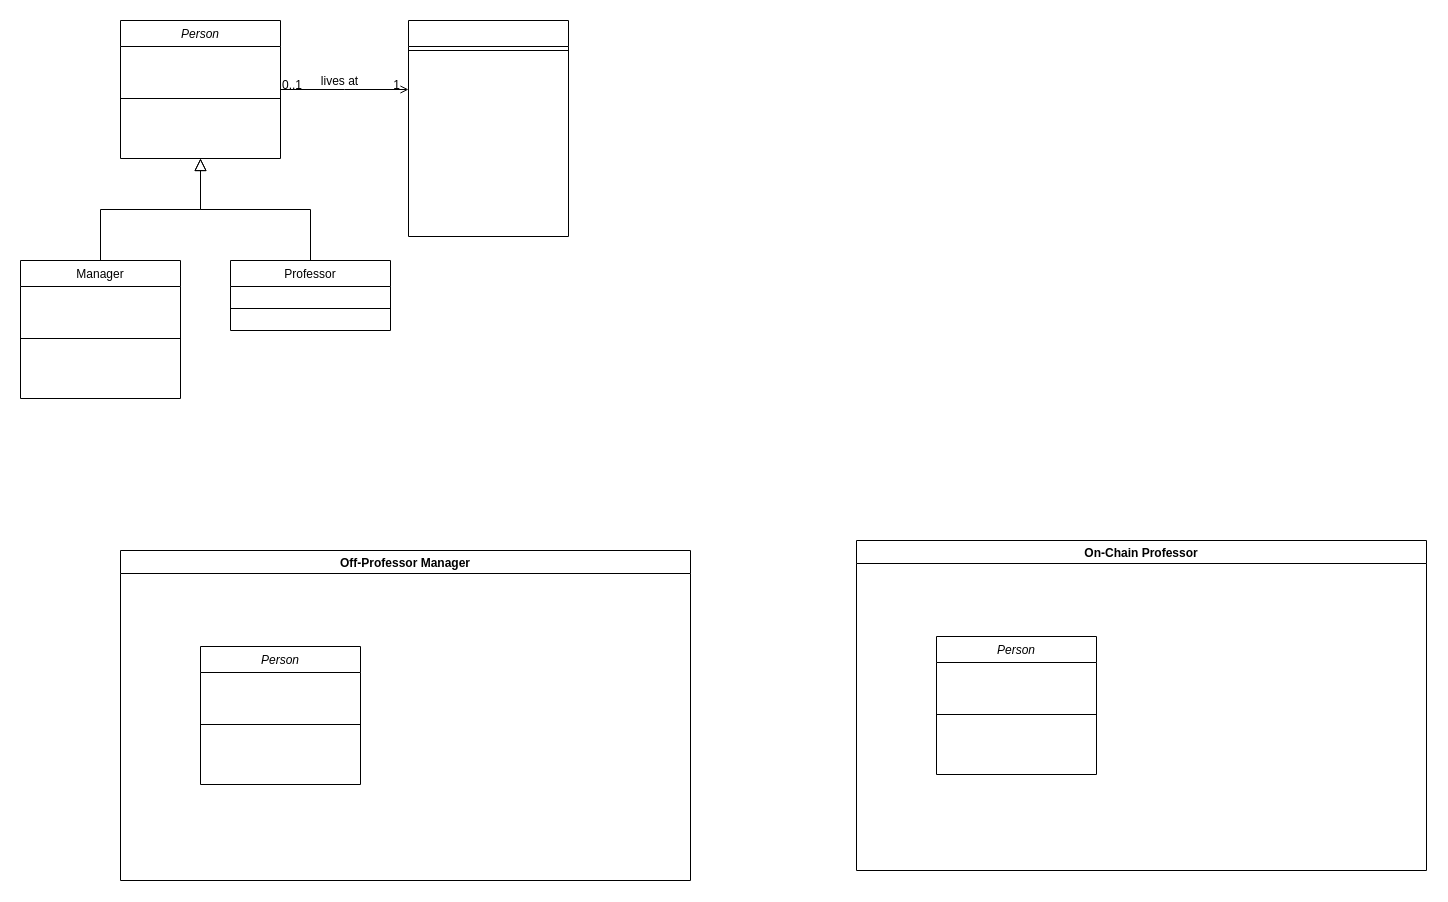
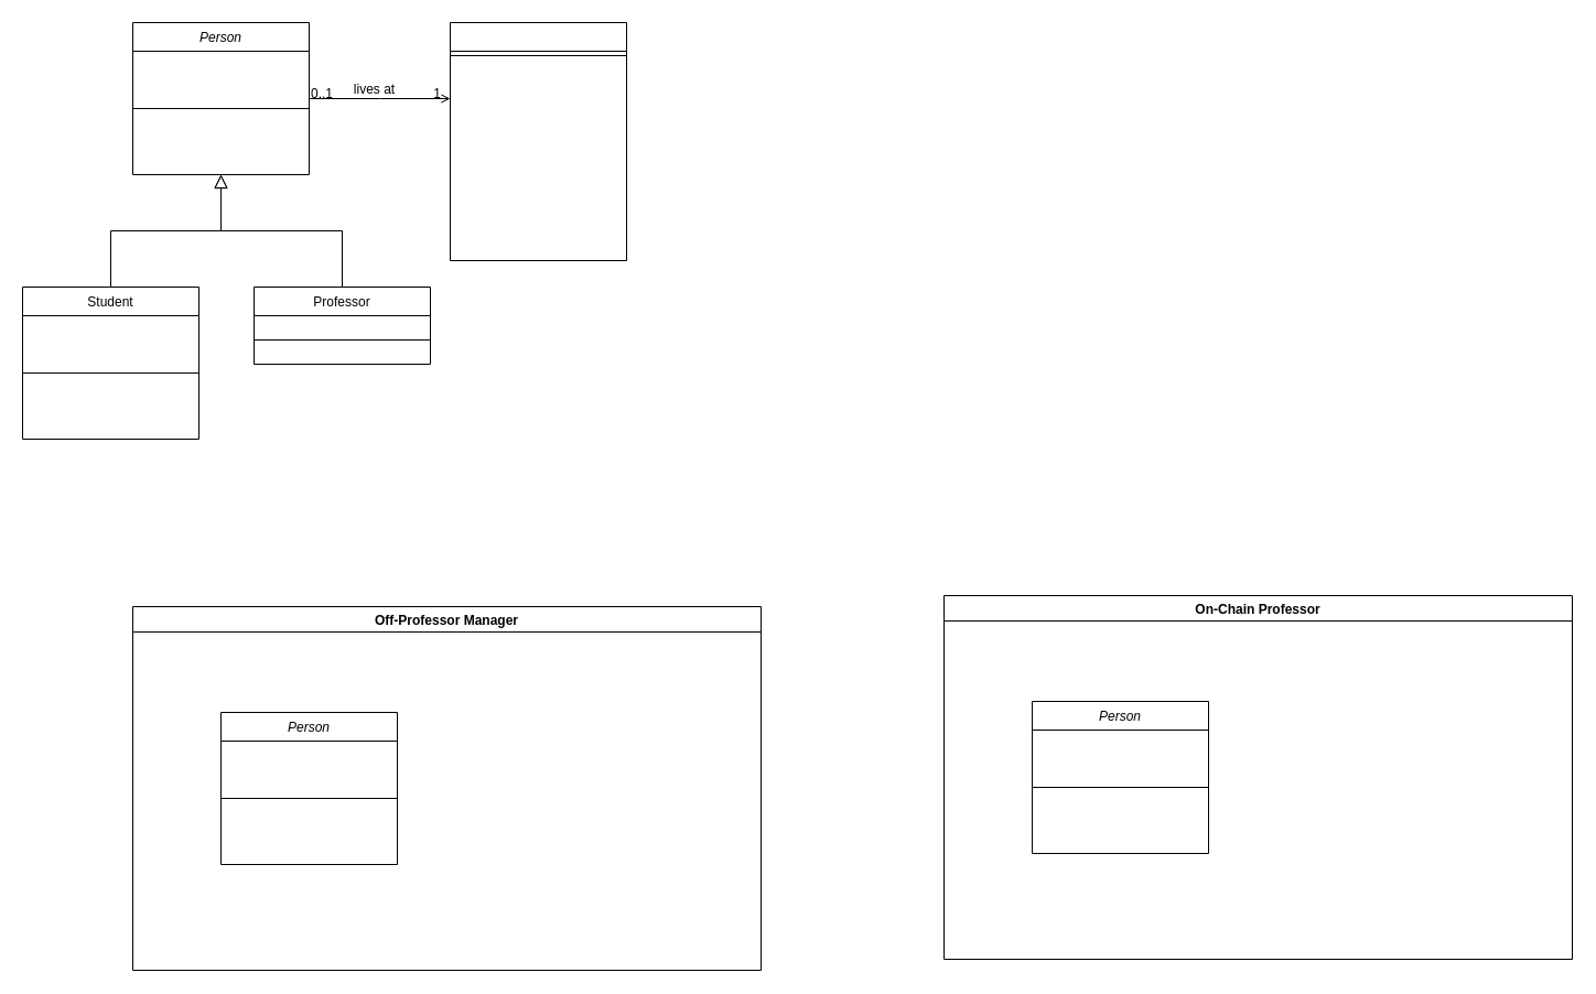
  <mxCell id="0" />
  <mxCell id="1" parent="0" />
  <mxCell id="2" value="Person" style="swimlane;fontStyle=2;align=center;verticalAlign=top;childLayout=stackLayout;horizontal=1;startSize=26;horizontalStack=0;resizeParent=1;resizeLast=0;collapsible=1;marginBottom=0;rounded=0;shadow=0;strokeWidth=1;" parent="1" vertex="1"><mxGeometry x="120" y="20" width="160" height="138" as="geometry"><mxRectangle x="230" y="140" width="160" height="26" as="alternateBounds" /></mxGeometry></mxCell>
  <mxCell id="3" value="" style="line;html=1;strokeWidth=1;align=left;verticalAlign=middle;spacingTop=-1;spacingLeft=3;spacingRight=3;rotatable=0;labelPosition=right;points=[];portConstraint=eastwest;" parent="2" vertex="1"><mxGeometry y="26" width="160" height="104" as="geometry" /></mxCell>
- <mxCell id="4" value="Manager" style="swimlane;fontStyle=0;align=center;verticalAlign=top;childLayout=stackLayout;horizontal=1;startSize=26;horizontalStack=0;resizeParent=1;resizeLast=0;collapsible=1;marginBottom=0;rounded=0;shadow=0;strokeWidth=1;" parent="1" vertex="1"><mxGeometry x="20" y="260" width="160" height="138" as="geometry"><mxRectangle x="130" y="380" width="160" height="26" as="alternateBounds" /></mxGeometry></mxCell>
+ <mxCell id="4" value="Student" style="swimlane;fontStyle=0;align=center;verticalAlign=top;childLayout=stackLayout;horizontal=1;startSize=26;horizontalStack=0;resizeParent=1;resizeLast=0;collapsible=1;marginBottom=0;rounded=0;shadow=0;strokeWidth=1;" parent="1" vertex="1"><mxGeometry x="20" y="260" width="160" height="138" as="geometry"><mxRectangle x="130" y="380" width="160" height="26" as="alternateBounds" /></mxGeometry></mxCell>
  <mxCell id="5" value="" style="line;html=1;strokeWidth=1;align=left;verticalAlign=middle;spacingTop=-1;spacingLeft=3;spacingRight=3;rotatable=0;labelPosition=right;points=[];portConstraint=eastwest;" parent="4" vertex="1"><mxGeometry y="26" width="160" height="104" as="geometry" /></mxCell>
  <mxCell id="6" value="" style="endArrow=block;endSize=10;endFill=0;shadow=0;strokeWidth=1;rounded=0;edgeStyle=elbowEdgeStyle;elbow=vertical;" parent="1" source="4" target="2" edge="1"><mxGeometry width="160" relative="1" as="geometry"><mxPoint x="100" y="103" as="sourcePoint" /><mxPoint x="100" y="103" as="targetPoint" /></mxGeometry></mxCell>
  <mxCell id="7" value="Professor" style="swimlane;fontStyle=0;align=center;verticalAlign=top;childLayout=stackLayout;horizontal=1;startSize=26;horizontalStack=0;resizeParent=1;resizeLast=0;collapsible=1;marginBottom=0;rounded=0;shadow=0;strokeWidth=1;" parent="1" vertex="1"><mxGeometry x="230" y="260" width="160" height="70" as="geometry"><mxRectangle x="340" y="380" width="170" height="26" as="alternateBounds" /></mxGeometry></mxCell>
  <mxCell id="8" value="" style="line;html=1;strokeWidth=1;align=left;verticalAlign=middle;spacingTop=-1;spacingLeft=3;spacingRight=3;rotatable=0;labelPosition=right;points=[];portConstraint=eastwest;" parent="7" vertex="1"><mxGeometry y="26" width="160" height="44" as="geometry" /></mxCell>
  <mxCell id="9" value="" style="endArrow=block;endSize=10;endFill=0;shadow=0;strokeWidth=1;rounded=0;edgeStyle=elbowEdgeStyle;elbow=vertical;" parent="1" source="7" target="2" edge="1"><mxGeometry width="160" relative="1" as="geometry"><mxPoint x="110" y="273" as="sourcePoint" /><mxPoint x="210" y="171" as="targetPoint" /></mxGeometry></mxCell>
  <mxCell id="10" value="" style="swimlane;fontStyle=0;align=center;verticalAlign=top;childLayout=stackLayout;horizontal=1;startSize=26;horizontalStack=0;resizeParent=1;resizeLast=0;collapsible=1;marginBottom=0;rounded=0;shadow=0;strokeWidth=1;" parent="1" vertex="1"><mxGeometry x="408" y="20" width="160" height="216" as="geometry"><mxRectangle x="550" y="140" width="160" height="26" as="alternateBounds" /></mxGeometry></mxCell>
  <mxCell id="11" value="" style="line;html=1;strokeWidth=1;align=left;verticalAlign=middle;spacingTop=-1;spacingLeft=3;spacingRight=3;rotatable=0;labelPosition=right;points=[];portConstraint=eastwest;" parent="10" vertex="1"><mxGeometry y="26" width="160" height="8" as="geometry" /></mxCell>
  <mxCell id="12" value="" style="endArrow=open;shadow=0;strokeWidth=1;rounded=0;endFill=1;edgeStyle=elbowEdgeStyle;elbow=vertical;" parent="1" source="2" target="10" edge="1"><mxGeometry x="0.5" y="41" relative="1" as="geometry"><mxPoint x="280" y="92" as="sourcePoint" /><mxPoint x="440" y="92" as="targetPoint" /><mxPoint x="-40" y="32" as="offset" /></mxGeometry></mxCell>
  <mxCell id="13" value="0..1" style="resizable=0;align=left;verticalAlign=bottom;labelBackgroundColor=none;fontSize=12;" parent="12" connectable="0" vertex="1"><mxGeometry x="-1" relative="1" as="geometry"><mxPoint y="4" as="offset" /></mxGeometry></mxCell>
  <mxCell id="14" value="1" style="resizable=0;align=right;verticalAlign=bottom;labelBackgroundColor=none;fontSize=12;" parent="12" connectable="0" vertex="1"><mxGeometry x="1" relative="1" as="geometry"><mxPoint x="-7" y="4" as="offset" /></mxGeometry></mxCell>
  <mxCell id="15" value="lives at" style="text;html=1;resizable=0;points=[];;align=center;verticalAlign=middle;labelBackgroundColor=none;rounded=0;shadow=0;strokeWidth=1;fontSize=12;" parent="12" vertex="1" connectable="0"><mxGeometry x="0.5" y="49" relative="1" as="geometry"><mxPoint x="-38" y="40" as="offset" /></mxGeometry></mxCell>
  <mxCell id="16" value="Off-Professor Manager" style="swimlane;" vertex="1" parent="1"><mxGeometry x="120" y="550" width="570" height="330" as="geometry" /></mxCell>
  <mxCell id="17" value="Person" style="swimlane;fontStyle=2;align=center;verticalAlign=top;childLayout=stackLayout;horizontal=1;startSize=26;horizontalStack=0;resizeParent=1;resizeLast=0;collapsible=1;marginBottom=0;rounded=0;shadow=0;strokeWidth=1;" vertex="1" parent="16"><mxGeometry x="80" y="96" width="160" height="138" as="geometry"><mxRectangle x="230" y="140" width="160" height="26" as="alternateBounds" /></mxGeometry></mxCell>
  <mxCell id="18" value="" style="line;html=1;strokeWidth=1;align=left;verticalAlign=middle;spacingTop=-1;spacingLeft=3;spacingRight=3;rotatable=0;labelPosition=right;points=[];portConstraint=eastwest;" vertex="1" parent="17"><mxGeometry y="26" width="160" height="104" as="geometry" /></mxCell>
  <mxCell id="19" value="On-Chain Professor" style="swimlane;startSize=23;" vertex="1" parent="1"><mxGeometry x="856" y="540" width="570" height="330" as="geometry" /></mxCell>
  <mxCell id="20" value="Person" style="swimlane;fontStyle=2;align=center;verticalAlign=top;childLayout=stackLayout;horizontal=1;startSize=26;horizontalStack=0;resizeParent=1;resizeLast=0;collapsible=1;marginBottom=0;rounded=0;shadow=0;strokeWidth=1;" vertex="1" parent="19"><mxGeometry x="80" y="96" width="160" height="138" as="geometry"><mxRectangle x="230" y="140" width="160" height="26" as="alternateBounds" /></mxGeometry></mxCell>
  <mxCell id="21" value="" style="line;html=1;strokeWidth=1;align=left;verticalAlign=middle;spacingTop=-1;spacingLeft=3;spacingRight=3;rotatable=0;labelPosition=right;points=[];portConstraint=eastwest;" vertex="1" parent="20"><mxGeometry y="26" width="160" height="104" as="geometry" /></mxCell>
